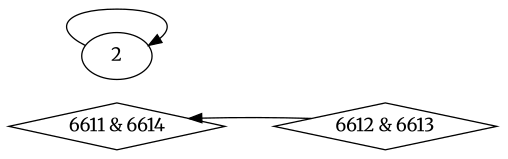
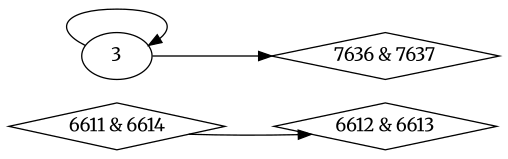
  digraph {
    fontname=Merriweather
    rankdir=LR
    node [fontname=Merriweather shape=diamond]
    edge [fontname=Merriweather]
    n1 [label="6611 & 6614"]
    n2 [label="6612 & 6613"]
-   3 [label=2 shape=""]
-   n2 -> n1
+   n3 [label="7636 & 7637"]
+   3 [shape=""]
+   n1 -> n2
+   3 -> n3
    3 -> 3
  }
